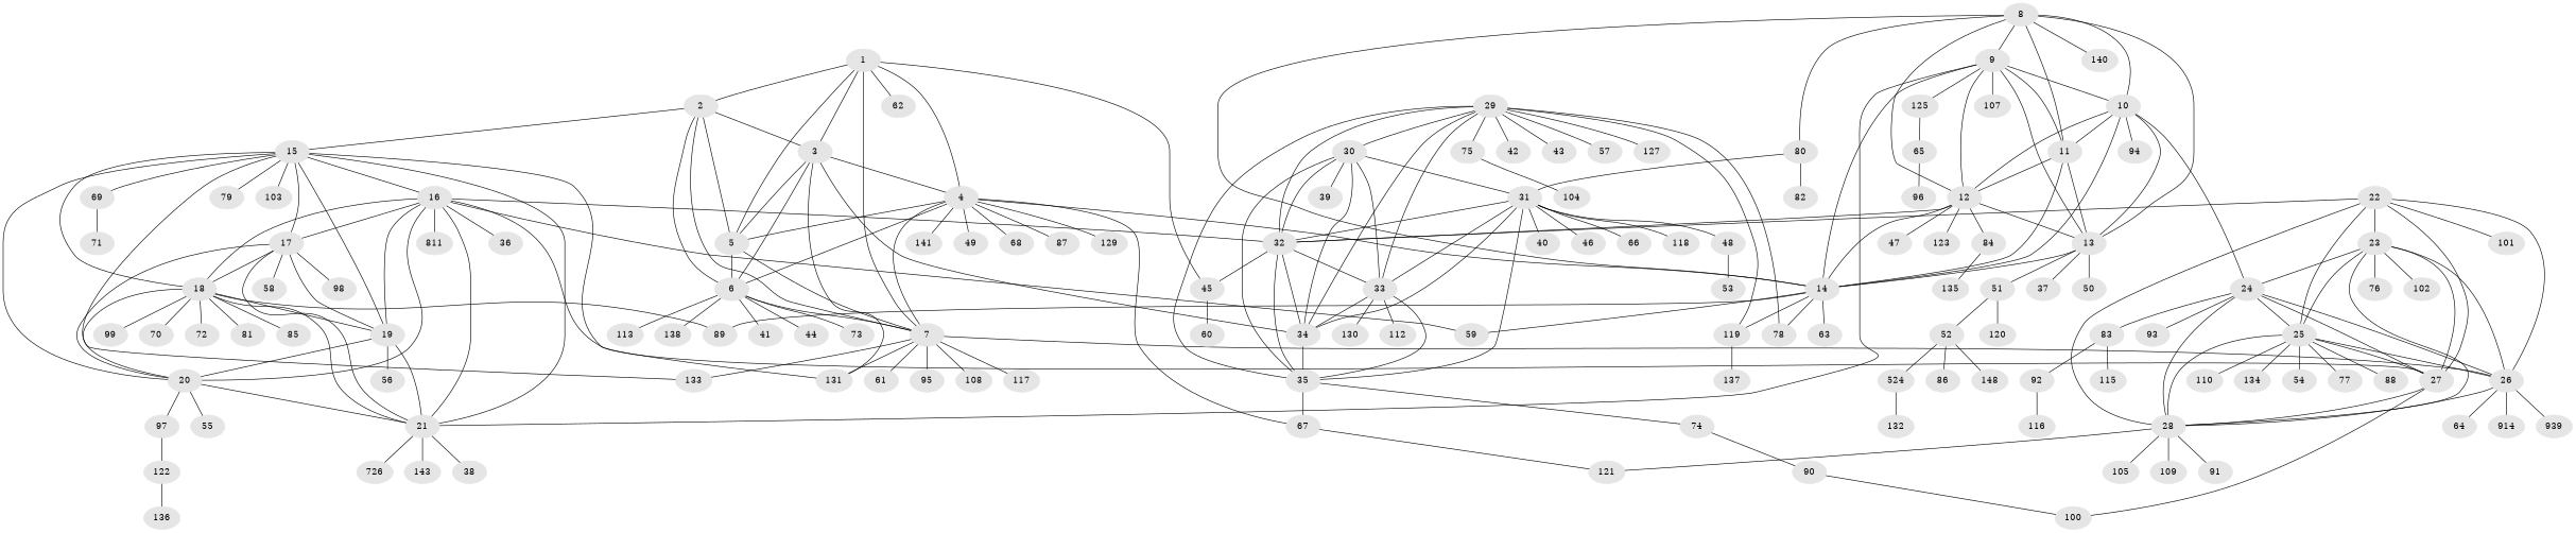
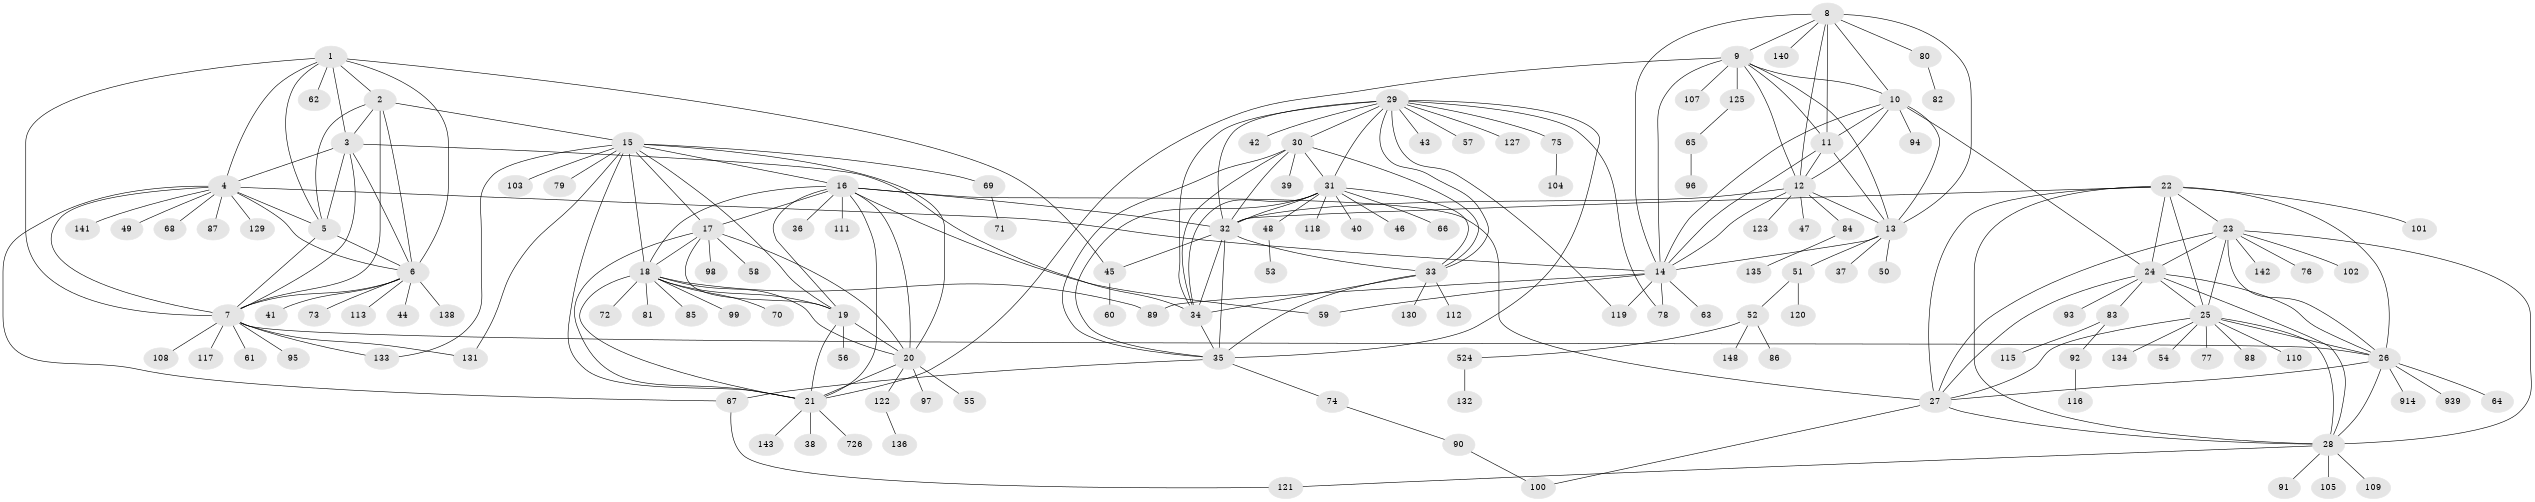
  graph {
    fontname="DejaVu Serif"
    node [color=gray90 fontname="DejaVu Serif" style=filled]
    edge [fontname="DejaVu Serif"]
    1
    2
    3
    4
    5
    6
    7
    45
    62
    15
    34
    14
    49
    67
    68
    87
    129
    141
    41
    44
    73
    113
    138
    26
    61
    95
    108
    117
    131
    133
    60
    21
    16
    17
    18
    19
    20
    69
    79
    103
    35
    59
    63
    78
    89
    119
    121
    27
    28
    64
    n51 [label=914]
    n52 [label=939]
    8
    9
    10
    11
    12
    13
    80
    140
    107
    125
    24
    94
    32
    47
    84
    123
    37
    50
    51
    82
    38
    n74 [label=726]
    143
    65
    96
    25
    83
    93
    33
    135
    52
    120
-   137
    36
-   111 [label=811]
+   111
    58
    98
    70
    72
    81
    85
    99
    56
    55
    97
    122
    71
    100
    136
    22
    23
    101
    76
    102
+   142
    54
    77
    88
    110
    134
    91
    105
    109
    92
    115
    29
    30
    31
    42
    43
    57
    75
    127
    39
    40
    46
    48
    66
    118
    112
    130
    74
    104
    53
    90
    86
    n139 [label=524]
    n140 [label=148]
    132
    116
    1 -- 2
    1 -- 3
    1 -- 4
    1 -- 5
+   1 -- 6
    1 -- 7
    1 -- 45
    1 -- 62
    2 -- 3
    2 -- 5
    2 -- 6
    2 -- 7
    2 -- 15
    3 -- 4
    3 -- 5
    3 -- 6
-   3 -- 131
+   3 -- 7
    3 -- 34
    4 -- 5
    4 -- 6
    4 -- 7
    4 -- 14
    4 -- 49
    4 -- 67
    4 -- 68
    4 -- 87
    4 -- 129
    4 -- 141
    5 -- 6
    5 -- 7
    6 -- 7
    6 -- 41
    6 -- 44
    6 -- 73
    6 -- 113
    6 -- 138
    7 -- 26
    7 -- 61
    7 -- 95
    7 -- 108
    7 -- 117
    7 -- 131
    7 -- 133
    45 -- 60
    15 -- 131
    15 -- 133
    15 -- 21
    15 -- 16
    15 -- 17
    15 -- 18
    15 -- 19
    15 -- 20
    15 -- 69
    15 -- 79
    15 -- 103
    34 -- 35
    14 -- 59
    14 -- 63
    14 -- 78
    14 -- 89
    14 -- 119
    67 -- 121
+   26 -- 27
    26 -- 28
    26 -- 64
    26 -- n51
    26 -- n52
    21 -- 38
    21 -- n74
    21 -- 143
    16 -- 21
    16 -- 17
    16 -- 18
    16 -- 19
    16 -- 20
    16 -- 59
    16 -- 27
    16 -- 32
    16 -- 36
    16 -- 111
    17 -- 21
    17 -- 18
    17 -- 19
    17 -- 20
    17 -- 58
    17 -- 98
    18 -- 21
    18 -- 19
    18 -- 20
    18 -- 89
    18 -- 70
    18 -- 72
    18 -- 81
    18 -- 85
    18 -- 99
    19 -- 21
    19 -- 20
    19 -- 56
    20 -- 21
    20 -- 55
    20 -- 97
-   97 -- 122
+   20 -- 122
    69 -- 71
    35 -- 67
    35 -- 74
-   119 -- 137
    27 -- 28
    27 -- 100
    28 -- 121
    28 -- 91
    28 -- 105
    28 -- 109
    8 -- 14
    8 -- 9
    8 -- 10
    8 -- 11
    8 -- 12
    8 -- 13
    8 -- 80
    8 -- 140
    9 -- 14
    9 -- 21
    9 -- 10
    9 -- 11
    9 -- 12
    9 -- 13
    9 -- 107
    9 -- 125
    10 -- 14
    10 -- 11
    10 -- 12
    10 -- 13
    10 -- 24
    10 -- 94
    11 -- 14
    11 -- 12
    11 -- 13
    12 -- 14
    12 -- 13
    12 -- 32
    12 -- 47
    12 -- 84
    12 -- 123
    13 -- 14
    13 -- 37
    13 -- 50
    13 -- 51
    80 -- 82
    125 -- 65
    24 -- 26
    24 -- 27
    24 -- 28
    24 -- 25
    24 -- 83
    24 -- 93
    32 -- 45
    32 -- 34
    32 -- 35
    32 -- 33
    84 -- 135
    51 -- 52
    51 -- 120
    65 -- 96
    25 -- 26
    25 -- 27
    25 -- 28
    25 -- 54
    25 -- 77
    25 -- 88
    25 -- 110
    25 -- 134
    83 -- 92
    83 -- 115
    33 -- 34
    33 -- 35
    33 -- 112
    33 -- 130
    52 -- 86
    52 -- n139
    52 -- n140
    122 -- 136
    22 -- 26
    22 -- 27
    22 -- 28
+   22 -- 24
    22 -- 32
    22 -- 25
    22 -- 23
    22 -- 101
    23 -- 26
    23 -- 27
    23 -- 28
    23 -- 24
    23 -- 25
    23 -- 76
    23 -- 102
+   23 -- 142
    92 -- 116
    29 -- 34
    29 -- 35
    29 -- 78
    29 -- 119
    29 -- 32
    29 -- 33
    29 -- 30
-   80 -- 31
+   29 -- 31
    29 -- 42
    29 -- 43
    29 -- 57
    29 -- 75
    29 -- 127
    30 -- 34
    30 -- 35
    30 -- 32
    30 -- 33
    30 -- 31
    30 -- 39
    31 -- 34
    31 -- 35
    31 -- 32
    31 -- 33
    31 -- 40
    31 -- 46
    31 -- 48
    31 -- 66
    31 -- 118
    75 -- 104
    48 -- 53
    74 -- 90
    90 -- 100
    n139 -- 132
  }
